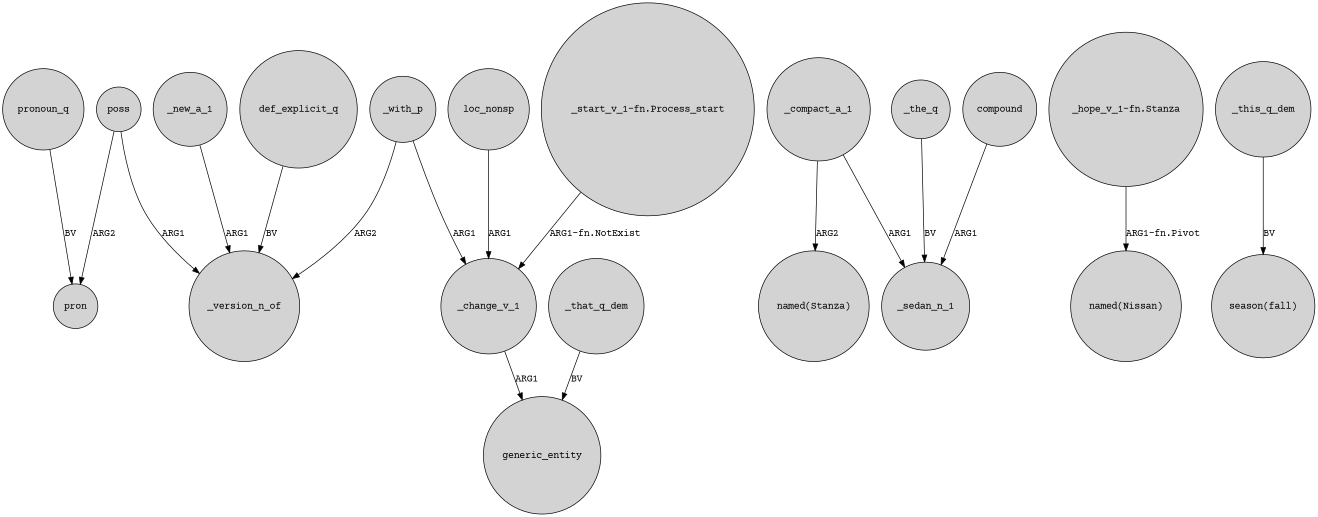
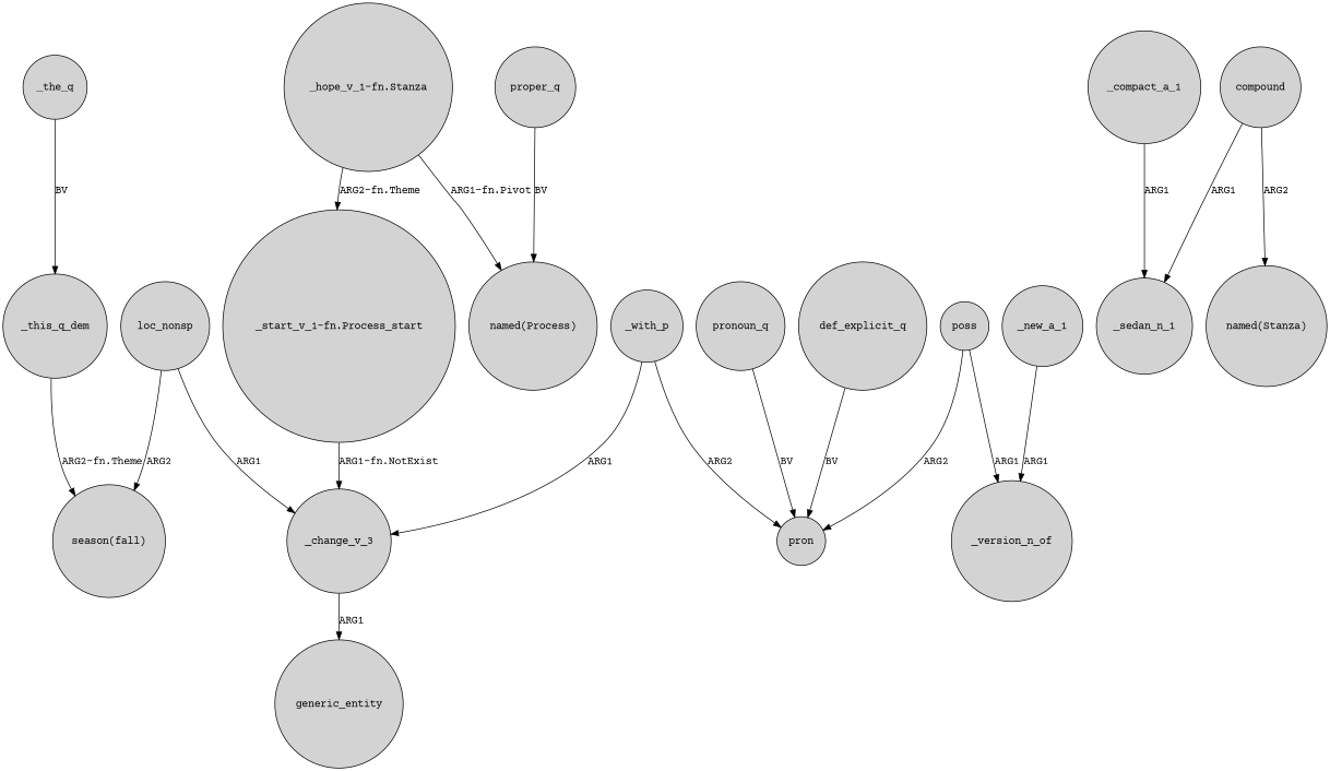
  digraph {
    fontname="Courier Prime"
    node [fontname="Courier Prime" shape=circle style=filled]
    edge [fontname="Courier Prime"]
    _with_p
    _version_n_of
-   _change_v_1
+   _change_v_1 [label=_change_v_3]
    generic_entity
    _compact_a_1
    _sedan_n_1
    poss
    pron
-   _that_q_dem
-   "named(Nissan)"
+   proper_q
+   "named(Nissan)" [label="named(Process)"]
    _the_q
    loc_nonsp
    "season(fall)"
    compound
    "named(Stanza)"
    pronoun_q
    n18 [label="_hope_v_1-fn.Stanza"]
    "_start_v_1-fn.Process_start"
    _new_a_1
    _this_q_dem
    def_explicit_q
-   _with_p -> _version_n_of [label=ARG2]
+   _with_p -> pron [label=ARG2]
    _with_p -> _change_v_1 [label=ARG1]
    _change_v_1 -> generic_entity [label=ARG1]
    _compact_a_1 -> _sedan_n_1 [label=ARG1]
    poss -> _version_n_of [label=ARG1]
    poss -> pron [label=ARG2]
-   _that_q_dem -> generic_entity [label=BV]
-   _the_q -> _sedan_n_1 [label=BV]
+   proper_q -> "named(Nissan)" [label=BV]
+   _the_q -> _this_q_dem [label=BV]
    loc_nonsp -> _change_v_1 [label=ARG1]
+   loc_nonsp -> "season(fall)" [label=ARG2]
    compound -> _sedan_n_1 [label=ARG1]
-   _compact_a_1 -> "named(Stanza)" [label=ARG2]
+   compound -> "named(Stanza)" [label=ARG2]
    pronoun_q -> pron [label=BV]
    n18 -> "named(Nissan)" [label="ARG1-fn.Pivot"]
+   n18 -> "_start_v_1-fn.Process_start" [label="ARG2-fn.Theme"]
    "_start_v_1-fn.Process_start" -> _change_v_1 [label="ARG1-fn.NotExist"]
    _new_a_1 -> _version_n_of [label=ARG1]
-   _this_q_dem -> "season(fall)" [label=BV]
-   def_explicit_q -> _version_n_of [label=BV]
+   _this_q_dem -> "season(fall)" [label="ARG2-fn.Theme"]
+   def_explicit_q -> pron [label=BV]
  }
